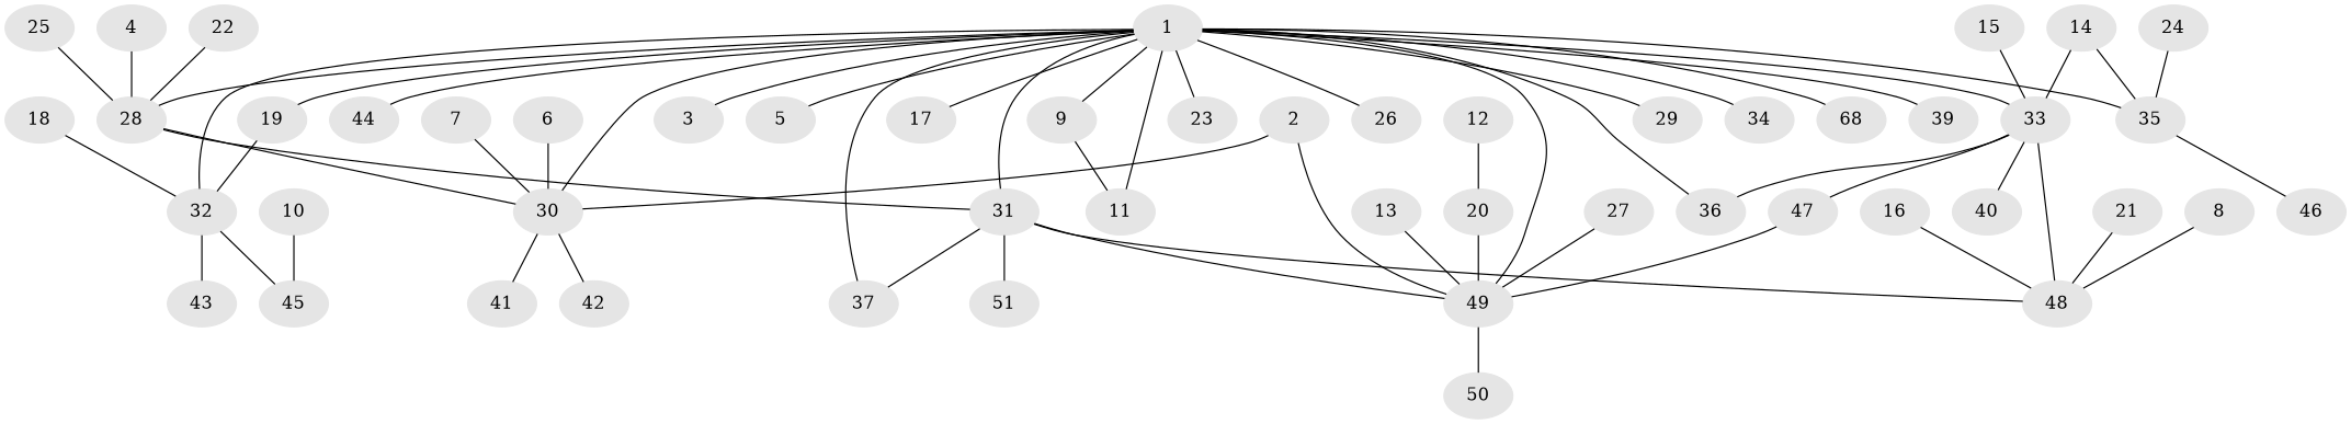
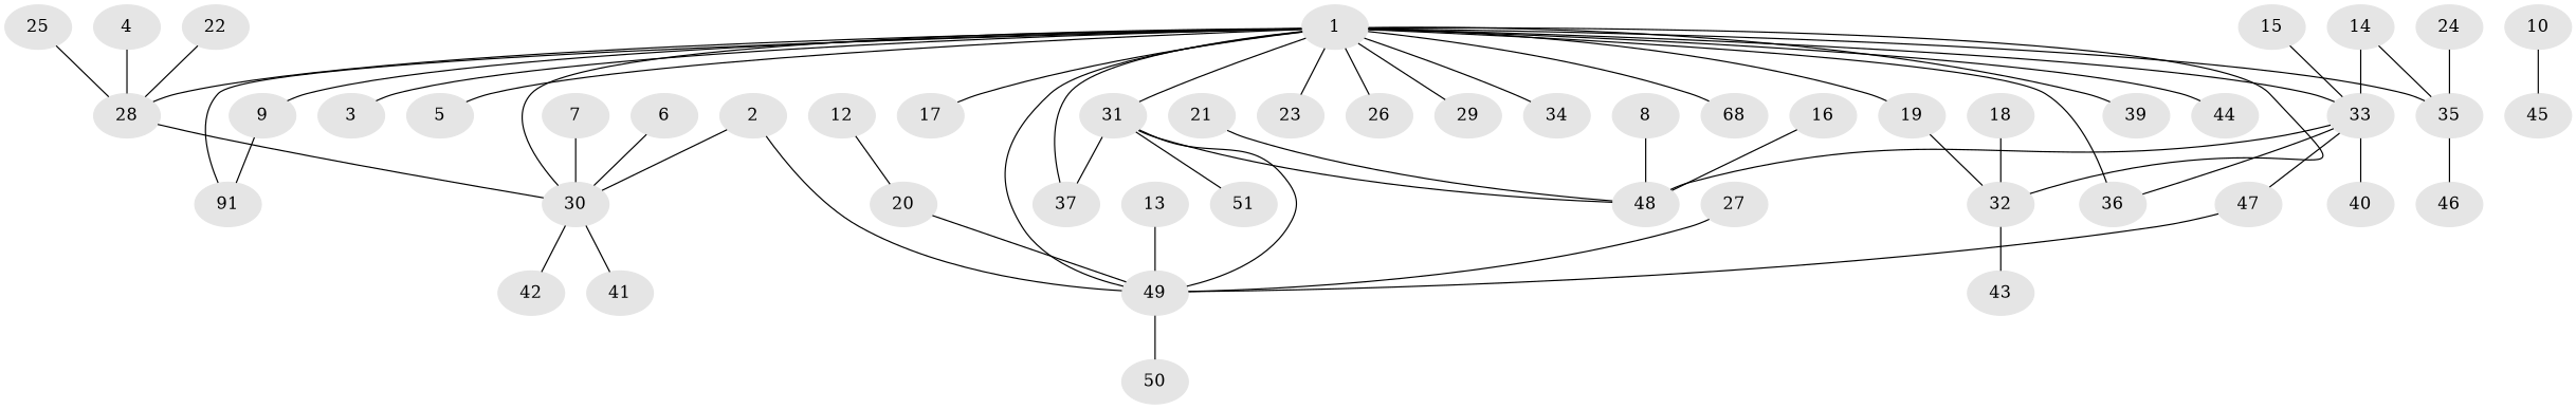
  graph {
    fontname="DejaVu Serif"
    node [color=gray90 fontname="DejaVu Serif" style=filled]
    edge [fontname="DejaVu Serif" weight=1.0]
    1
    3
    5
    9
-   11
+   11 [label=91]
    17
    19
    23
    26
    28
    29
    30
    31
    32
    33
    34
    35
    36
    37
    n20 [label=68]
    39
    44
    49
    41
    42
    48
    51
    43
    45
    40
    47
    46
    50
    2
    4
    6
    7
    8
    10
    12
    20
    13
    14
    15
    16
    18
    21
    22
    24
    25
    27
    1 -- 3
    1 -- 5
    1 -- 9
    1 -- 11
    1 -- 17
    1 -- 19
    1 -- 23
    1 -- 26
    1 -- 28
    1 -- 29
    1 -- 30
    1 -- 31
    1 -- 32
    1 -- 33 [weight=2.0]
    1 -- 34
    1 -- 35
    1 -- 36
    1 -- 37
    1 -- n20
    1 -- 39
    1 -- 44
    1 -- 49 [weight=2.0]
    9 -- 11
    19 -- 32
    28 -- 30
-   28 -- 31
    30 -- 41
    30 -- 42
    31 -- 37
    31 -- 49 [weight=2.0]
    31 -- 48
    31 -- 51
    32 -- 43
-   32 -- 45
    33 -- 36
    33 -- 48 [weight=2.0]
    33 -- 40
    33 -- 47
    35 -- 46
    49 -- 50
    47 -- 49
    2 -- 30
    2 -- 49
    4 -- 28
    6 -- 30
    7 -- 30
    8 -- 48
    10 -- 45
    12 -- 20
    20 -- 49
    13 -- 49
    14 -- 33
    14 -- 35
    15 -- 33
    16 -- 48
    18 -- 32
    21 -- 48
    22 -- 28
    24 -- 35
    25 -- 28
    27 -- 49
  }
